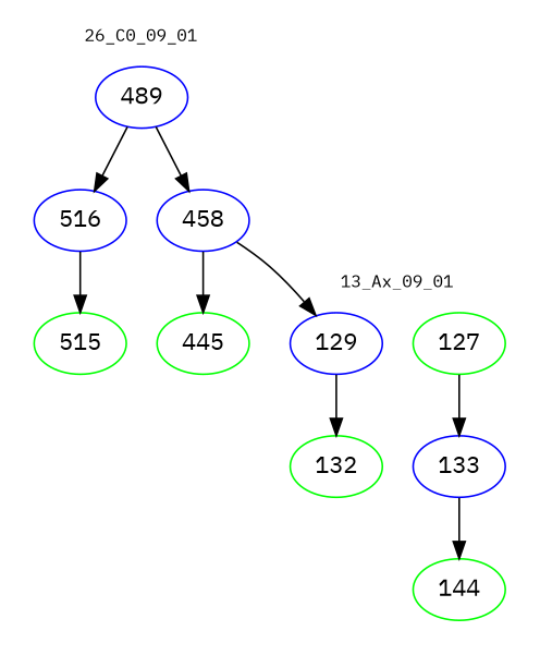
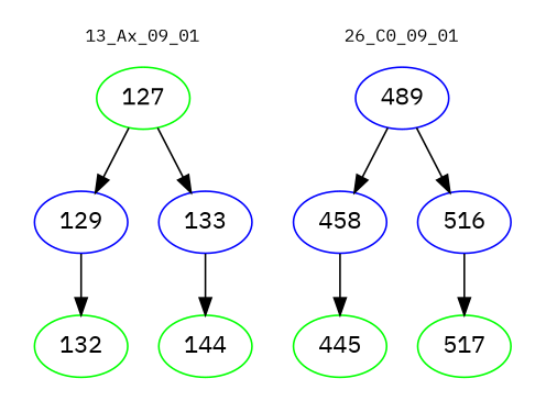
  digraph {
    fontname="IBM Plex Mono"
    node [color=green fontname="IBM Plex Mono"]
    edge [color=black fontname="IBM Plex Mono"]
    n1 [label=127]
    n2 [color=blue label=129]
    n3 [color=blue label=133]
    n4 [label=132]
    n5 [label=144]
    n6 [color=blue label=489]
    n7 [color=blue label=458]
    n8 [color=blue label=516]
    n9 [label=445]
-   n10 [label=515]
+   n10 [label=517]
    subgraph cluster_1 {
      color=white
      fontsize=10
      label="13_Ax_09_01"
      n1
      n2
      n3
      n4
      n5
    }
    subgraph cluster_2 {
      color=white
      fontsize=10
      label="26_C0_09_01"
      n6
      n7
      n8
      n9
      n10
    }
-   n7 -> n2
+   n1 -> n2
    n1 -> n3
    n2 -> n4
    n3 -> n5
    n6 -> n7
    n6 -> n8
    n7 -> n9
    n8 -> n10
  }
